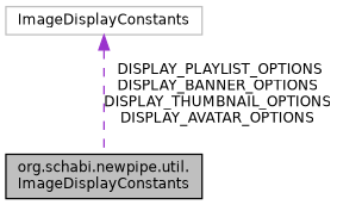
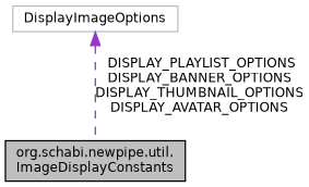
  digraph {
    node [fontname=Helvetica fontsize=10 shape=record style=filled]
    n1 [color=black fillcolor=grey75 fontcolor=black height=0.2 label="org.schabi.newpipe.util.\lImageDisplayConstants" width=0.4]
-   n2 [color=grey75 fillcolor=white height=0.2 label=ImageDisplayConstants width=0.4]
+   n2 [color=grey75 fillcolor=white height=0.2 label=DisplayImageOptions width=0.4]
    n2 -> n1 [color=darkorchid3 dir=back fontname=Helvetica fontsize=10 label=" DISPLAY_PLAYLIST_OPTIONS\nDISPLAY_BANNER_OPTIONS\nDISPLAY_THUMBNAIL_OPTIONS\nDISPLAY_AVATAR_OPTIONS" labelfontname=Helvetica labelfontsize=10 style=dashed]
  }
